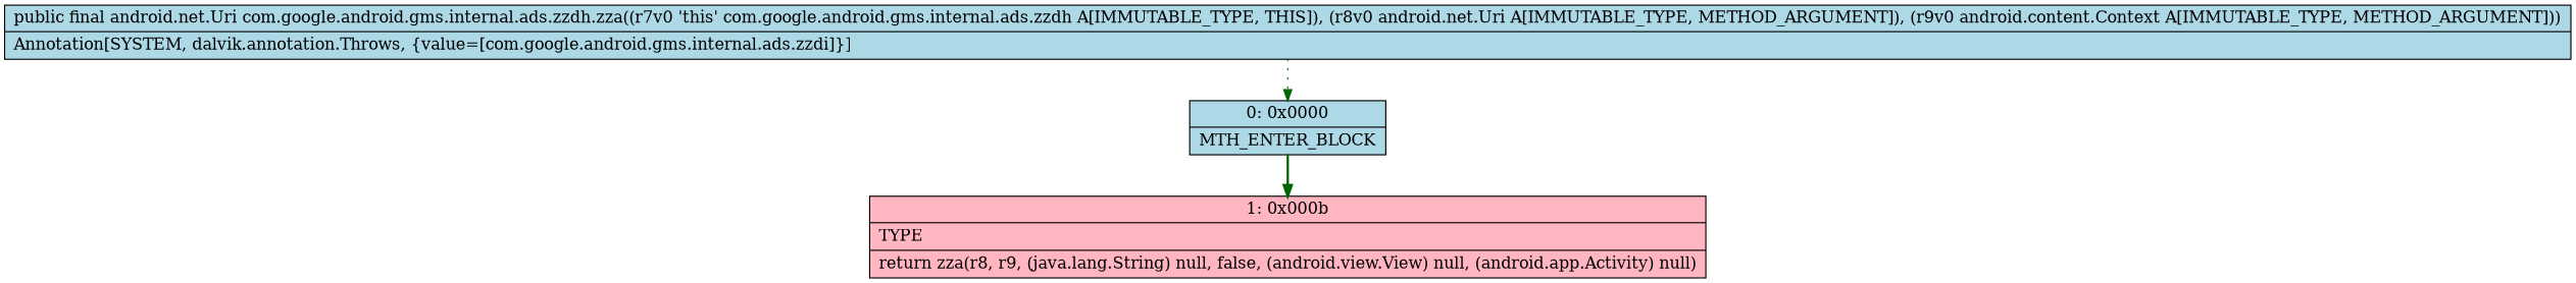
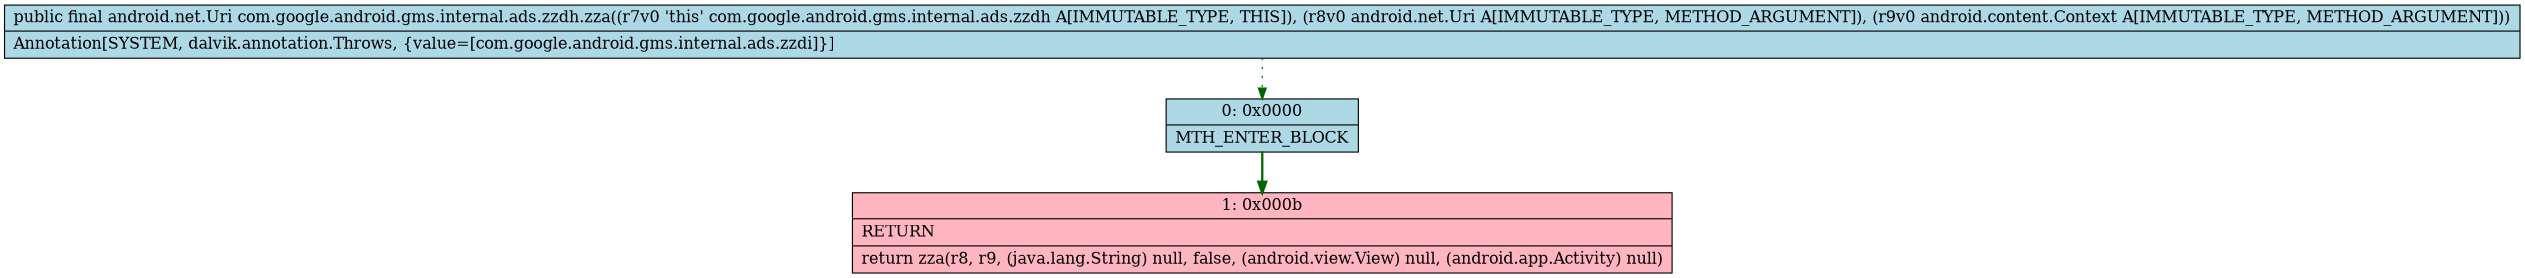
  digraph {
    node [shape=record style=filled fillcolor=lightblue]
    edge [color=darkgreen arrowhead=normal]
    n1 [label="{0\:\ 0x0000|MTH_ENTER_BLOCK\l}"]
-   n2 [label="{1\:\ 0x000b|TYPE\l|return zza(r8, r9, (java.lang.String) null, false, (android.view.View) null, (android.app.Activity) null)\l}" fillcolor=lightpink]
+   n2 [label="{1\:\ 0x000b|RETURN\l|return zza(r8, r9, (java.lang.String) null, false, (android.view.View) null, (android.app.Activity) null)\l}" fillcolor=lightpink]
    n3 [label="{public final android.net.Uri com.google.android.gms.internal.ads.zzdh.zza((r7v0 'this' com.google.android.gms.internal.ads.zzdh A[IMMUTABLE_TYPE, THIS]), (r8v0 android.net.Uri A[IMMUTABLE_TYPE, METHOD_ARGUMENT]), (r9v0 android.content.Context A[IMMUTABLE_TYPE, METHOD_ARGUMENT]))  | Annotation[SYSTEM, dalvik.annotation.Throws, \{value=[com.google.android.gms.internal.ads.zzdi]\}]\l}"]
    n1 -> n2 [style=bold]
    n3 -> n1 [style=dotted]
  }
